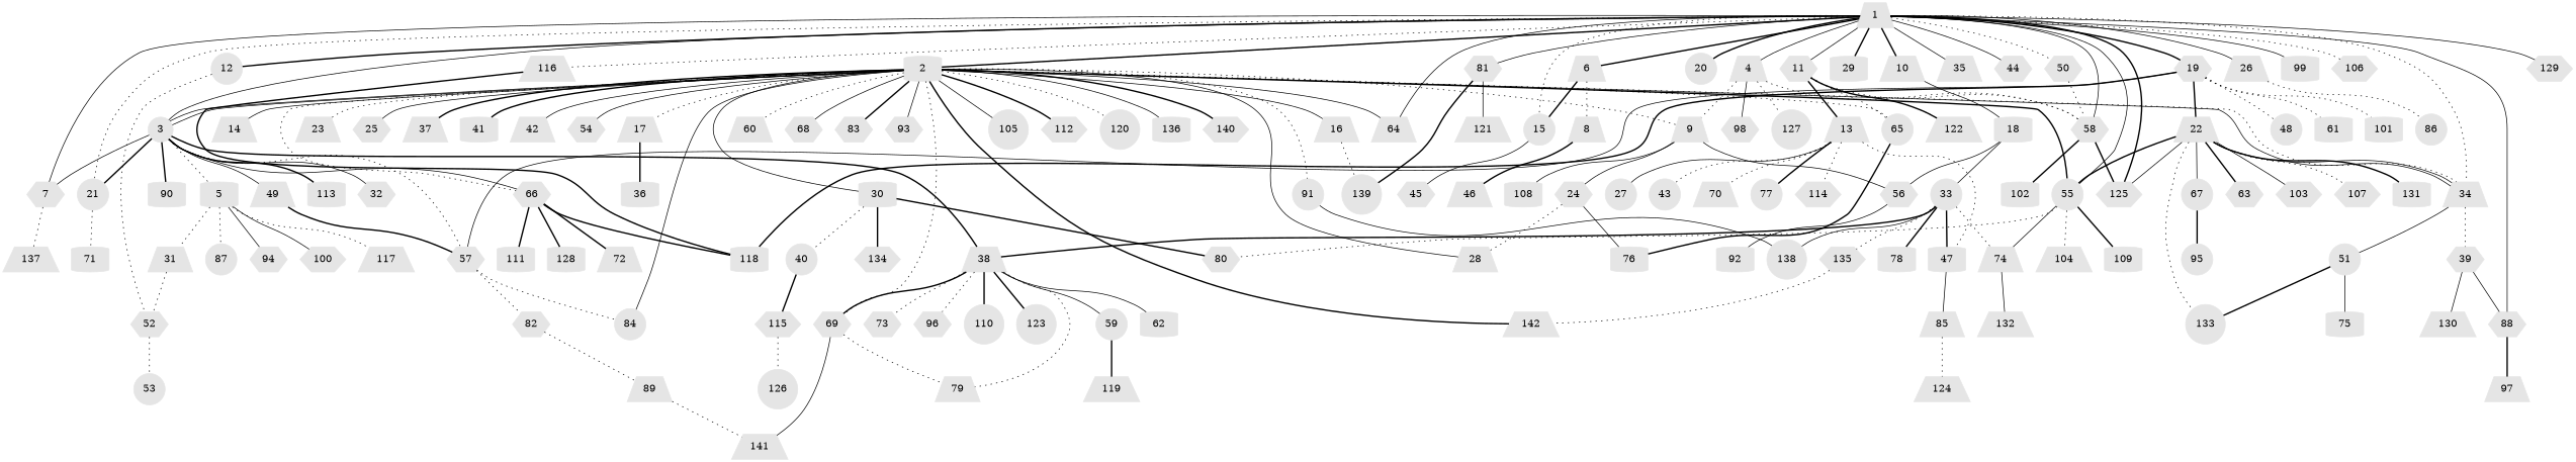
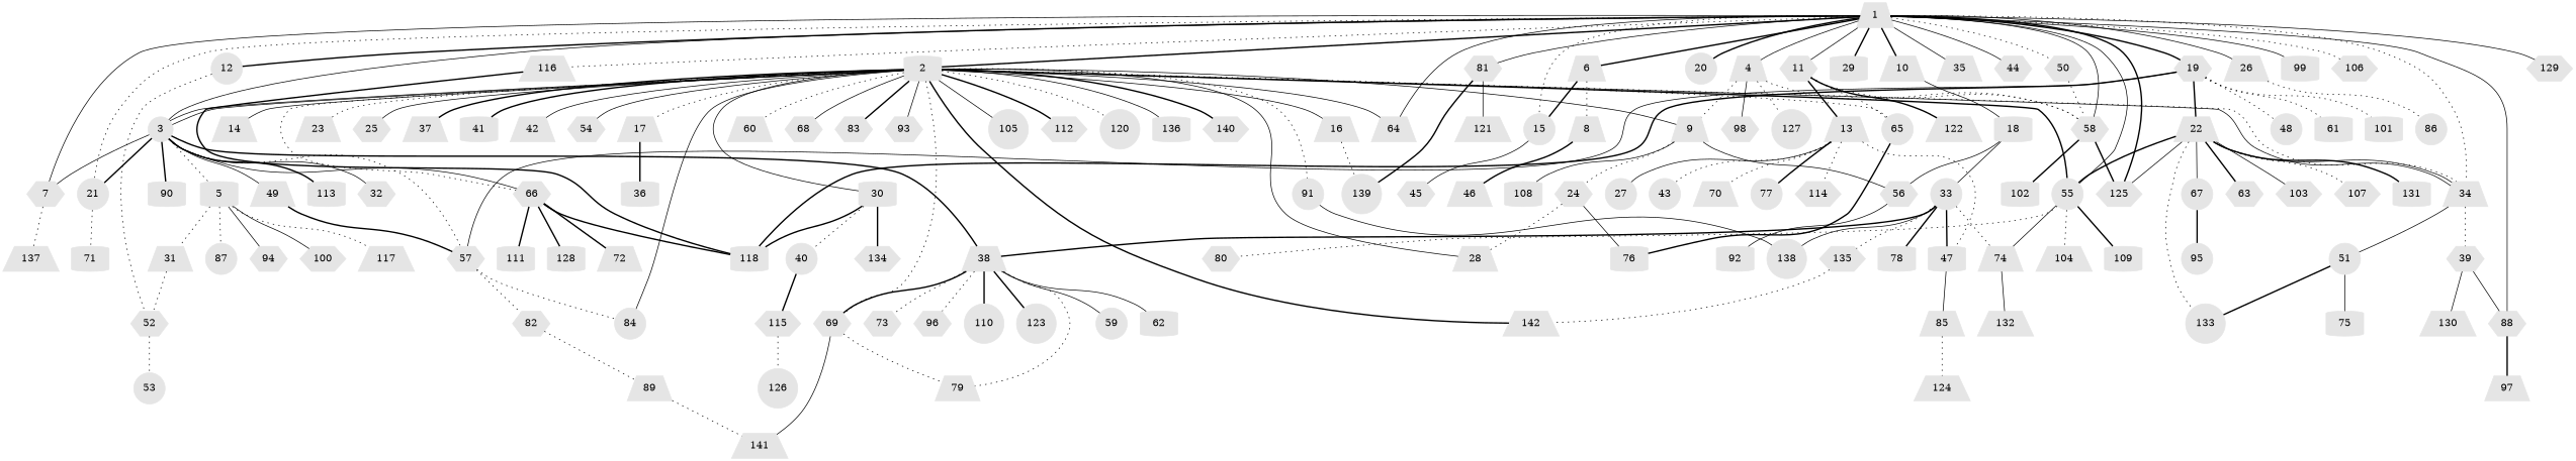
  graph {
    node [color=gray90 shape=trapezium style=filled]
    edge [style=solid]
    2 [shape=cylinder]
    1
    3 [shape=circle]
    4
    6
    7 [shape=hexagon]
    10
    11 [shape=hexagon]
    12 [shape=circle]
    15 [shape=circle]
    19 [shape=hexagon]
    20 [shape=circle]
    21 [shape=circle]
    26
    29 [shape=cylinder]
    34
    35
    44 [shape=hexagon]
    50 [shape=hexagon]
    55 [shape=circle]
    58 [shape=hexagon]
    64
    81 [shape=hexagon]
    88 [shape=hexagon]
    99 [shape=cylinder]
    106 [shape=hexagon]
    116
    125 [shape=hexagon]
    129 [shape=hexagon]
    9
    14
    16
    17
    23
    25 [shape=hexagon]
    28
    30 [shape=cylinder]
    37
    41 [shape=cylinder]
    42
    54 [shape=hexagon]
    60
    65 [shape=circle]
    66 [shape=hexagon]
    68 [shape=hexagon]
    69 [shape=hexagon]
    83 [shape=hexagon]
    84 [shape=circle]
    91 [shape=circle]
    93 [shape=hexagon]
    105 [shape=circle]
    112 [shape=hexagon]
    120 [shape=circle]
    136 [shape=cylinder]
    140 [shape=hexagon]
    142
    5 [shape=cylinder]
    32 [shape=hexagon]
    38
    49
    57 [shape=hexagon]
    90 [shape=cylinder]
    113 [shape=cylinder]
    98 [shape=hexagon]
    127 [shape=circle]
    8
    137
    18 [shape=cylinder]
    13
    122
    52 [shape=hexagon]
    45 [shape=hexagon]
    22
    48 [shape=circle]
    61 [shape=cylinder]
    101 [shape=cylinder]
    118 [shape=cylinder]
    71 [shape=cylinder]
    86 [shape=circle]
    39 [shape=hexagon]
    51 [shape=circle]
    80 [shape=hexagon]
    74
    104
    109 [shape=cylinder]
    102 [shape=cylinder]
    139 [shape=circle]
    121
    97
    24 [shape=hexagon]
    56 [shape=hexagon]
    108 [shape=cylinder]
    36 [shape=cylinder]
    40 [shape=circle]
    134 [shape=hexagon]
    76 [shape=cylinder]
    72
    111 [shape=cylinder]
    128 [shape=cylinder]
    79
    141
    138 [shape=circle]
    31
    87 [shape=circle]
    94 [shape=hexagon]
    100 [shape=hexagon]
    117
    59 [shape=circle]
    62 [shape=cylinder]
    73 [shape=hexagon]
    96 [shape=hexagon]
    110 [shape=circle]
    123 [shape=circle]
    82 [shape=hexagon]
    46
    92 [shape=cylinder]
    33 [shape=circle]
    27 [shape=circle]
    43 [shape=circle]
    47 [shape=cylinder]
    70
    77 [shape=circle]
    114 [shape=hexagon]
    53 [shape=circle]
    85
    78 [shape=cylinder]
    135 [shape=hexagon]
    63 [shape=hexagon]
    67 [shape=circle]
    103 [shape=hexagon]
    107 [shape=hexagon]
    131 [shape=cylinder]
    133 [shape=circle]
    95 [shape=circle]
    115 [shape=hexagon]
    132
    130
    75 [shape=cylinder]
-   119
    126 [shape=circle]
    124
    89
    2 -- 3
    2 -- 3
    2 -- 34
    2 -- 34 [style=dotted]
    2 -- 55 [style=bold]
    2 -- 64
-   2 -- 9 [style=dotted]
+   2 -- 9
    2 -- 14
    2 -- 16
    2 -- 17 [style=dotted]
    2 -- 23 [style=dotted]
    2 -- 25
    2 -- 28
    2 -- 30
    2 -- 37 [style=bold]
    2 -- 41 [style=bold]
    2 -- 42
    2 -- 54
    2 -- 60 [style=dotted]
    2 -- 65 [style=dotted]
    2 -- 66 [style=dotted]
    2 -- 68
    2 -- 69 [style=dotted]
    2 -- 83 [style=bold]
    2 -- 84
    2 -- 91 [style=dotted]
    2 -- 93
    2 -- 105
    2 -- 112 [style=bold]
    2 -- 120 [style=dotted]
    2 -- 136
    2 -- 140 [style=bold]
    2 -- 142 [style=bold]
    1 -- 2 [style=bold]
    1 -- 3
    1 -- 4
    1 -- 6 [style=bold]
    1 -- 7
    1 -- 10 [style=bold]
    1 -- 11
    1 -- 12 [style=bold]
    1 -- 15 [style=dotted]
    1 -- 19 [style=bold]
    1 -- 20 [style=bold]
    1 -- 21 [style=dotted]
    1 -- 26
    1 -- 29 [style=bold]
    1 -- 34 [style=dotted]
    1 -- 35
    1 -- 44
    1 -- 50 [style=dotted]
    1 -- 55
    1 -- 58
    1 -- 64
    1 -- 81
    1 -- 88
    1 -- 99
    1 -- 106 [style=dotted]
    1 -- 116 [style=dotted]
    1 -- 125 [style=bold]
    1 -- 129
    3 -- 7
    3 -- 21 [style=bold]
    3 -- 66
    3 -- 5 [style=dotted]
    3 -- 32
    3 -- 38 [style=bold]
    3 -- 49
    3 -- 57 [style=dotted]
    3 -- 90 [style=bold]
    3 -- 113 [style=bold]
    4 -- 58 [style=dotted]
    4 -- 9 [style=dotted]
    4 -- 98
    4 -- 127 [style=dotted]
    6 -- 15 [style=bold]
    6 -- 8 [style=dotted]
    7 -- 137 [style=dotted]
    10 -- 18
    11 -- 58 [style=dotted]
    11 -- 65 [style=dotted]
    11 -- 13 [style=bold]
    11 -- 122 [style=bold]
    12 -- 52 [style=dotted]
    15 -- 45
    19 -- 57
    19 -- 22 [style=bold]
    19 -- 48 [style=dotted]
    19 -- 61 [style=dotted]
    19 -- 101 [style=dotted]
    19 -- 118 [style=bold]
    21 -- 71 [style=dotted]
    26 -- 86 [style=dotted]
    34 -- 39 [style=dotted]
    34 -- 51
    50 -- 58 [style=dotted]
    55 -- 80 [style=dotted]
    55 -- 74
    55 -- 104 [style=dotted]
    55 -- 109 [style=bold]
    58 -- 125 [style=bold]
    58 -- 102 [style=bold]
    81 -- 139 [style=bold]
    81 -- 121
    88 -- 97 [style=bold]
    116 -- 118 [style=bold]
-   9 -- 24
+   9 -- 24 [style=dotted]
    9 -- 56
    9 -- 108
    16 -- 139 [style=dotted]
    17 -- 36 [style=bold]
-   30 -- 80 [style=bold]
+   30 -- 118 [style=bold]
    30 -- 40 [style=dotted]
    30 -- 134 [style=bold]
    65 -- 76 [style=bold]
    66 -- 118 [style=bold]
    66 -- 72 [style=bold]
    66 -- 111 [style=bold]
    66 -- 128 [style=bold]
    69 -- 79 [style=dotted]
    69 -- 141
    91 -- 138
    5 -- 31 [style=dotted]
    5 -- 87 [style=dotted]
    5 -- 94
    5 -- 100
    5 -- 117 [style=dotted]
    38 -- 69 [style=bold]
    38 -- 79 [style=dotted]
    38 -- 59
    38 -- 62
    38 -- 73 [style=dotted]
    38 -- 96 [style=dotted]
    38 -- 110 [style=bold]
    38 -- 123 [style=bold]
    49 -- 57 [style=bold]
    57 -- 84 [style=dotted]
    57 -- 82 [style=dotted]
    8 -- 46 [style=bold]
    18 -- 56
    18 -- 33
    13 -- 27
    13 -- 43 [style=dotted]
    13 -- 47 [style=dotted]
    13 -- 70 [style=dotted]
    13 -- 77 [style=bold]
    13 -- 114 [style=dotted]
    52 -- 53 [style=dotted]
    22 -- 34
    22 -- 55 [style=bold]
    22 -- 125
    22 -- 63 [style=bold]
    22 -- 67
    22 -- 103
    22 -- 107 [style=dotted]
    22 -- 131 [style=bold]
    22 -- 133 [style=dotted]
    39 -- 88
    39 -- 130
    51 -- 133 [style=bold]
    51 -- 75
    74 -- 132
    24 -- 28 [style=dotted]
    24 -- 76
    56 -- 92
    40 -- 115 [style=bold]
    31 -- 52 [style=dotted]
-   59 -- 119 [style=bold]
    82 -- 89 [style=dotted]
    33 -- 38 [style=bold]
    33 -- 74 [style=dotted]
    33 -- 138
    33 -- 47 [style=bold]
    33 -- 78 [style=bold]
    33 -- 135 [style=dotted]
    47 -- 85
    85 -- 124 [style=dotted]
    135 -- 142 [style=dotted]
    67 -- 95 [style=bold]
    115 -- 126 [style=dotted]
    89 -- 141 [style=dotted]
  }
